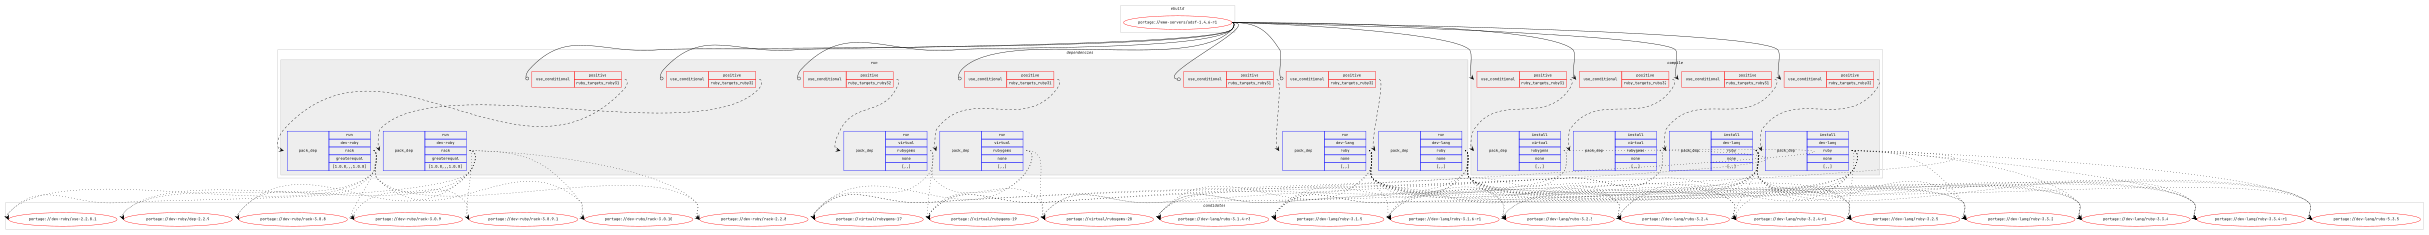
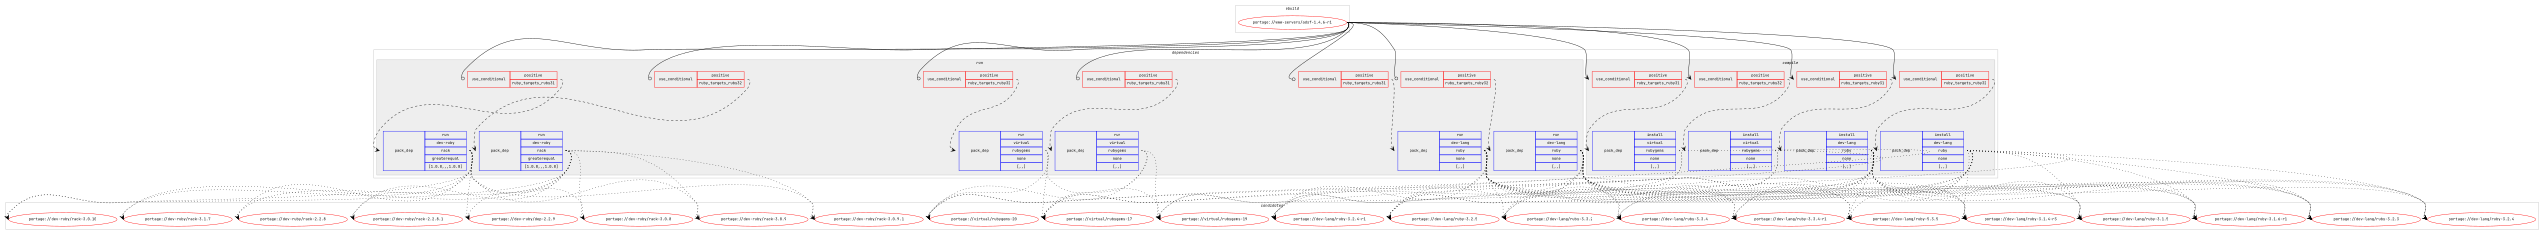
  digraph {
    compound=true
    concentrate=true
    fontname="JetBrains Mono"
    fontsize=10
    newrank=true
    rankdir=TB
    ranksep=1.5
    node [color=red fontname="JetBrains Mono" fontsize=10]
    edge [arrowhead=vee fontname="JetBrains Mono" headport=w style=dotted tailport=e weight=100]
    n1 [label="portage://www-servers/adsf-1.4.6-r1" width=4]
    n2 [color=blue label=<<TABLE BORDER="0" CELLBORDER="1" CELLSPACING="0" CELLPADDING="4" WIDTH="220"><TR><TD ROWSPAN="6" CELLPADDING="30">pack_dep</TD></TR><TR><TD WIDTH="110">install</TD></TR><TR><TD>dev-lang</TD></TR><TR><TD>ruby</TD></TR><TR><TD>none</TD></TR><TR><TD>[,,]</TD></TR></TABLE>> shape=none]
    n3 [label=<<TABLE BORDER="0" CELLBORDER="1" CELLSPACING="0" CELLPADDING="4"><TR><TD ROWSPAN="3" CELLPADDING="10">use_conditional</TD></TR><TR><TD>positive</TD></TR><TR><TD>ruby_targets_ruby31</TD></TR></TABLE>> shape=none]
    n4 [color=blue label=<<TABLE BORDER="0" CELLBORDER="1" CELLSPACING="0" CELLPADDING="4" WIDTH="220"><TR><TD ROWSPAN="6" CELLPADDING="30">pack_dep</TD></TR><TR><TD WIDTH="110">install</TD></TR><TR><TD>virtual</TD></TR><TR><TD>rubygems</TD></TR><TR><TD>none</TD></TR><TR><TD>[,,]</TD></TR></TABLE>> shape=none]
    n5 [label=<<TABLE BORDER="0" CELLBORDER="1" CELLSPACING="0" CELLPADDING="4"><TR><TD ROWSPAN="3" CELLPADDING="10">use_conditional</TD></TR><TR><TD>positive</TD></TR><TR><TD>ruby_targets_ruby31</TD></TR></TABLE>> shape=none]
    n6 [color=blue label=<<TABLE BORDER="0" CELLBORDER="1" CELLSPACING="0" CELLPADDING="4" WIDTH="220"><TR><TD ROWSPAN="6" CELLPADDING="30">pack_dep</TD></TR><TR><TD WIDTH="110">install</TD></TR><TR><TD>dev-lang</TD></TR><TR><TD>ruby</TD></TR><TR><TD>none</TD></TR><TR><TD>[,,]</TD></TR></TABLE>> shape=none]
    n7 [label=<<TABLE BORDER="0" CELLBORDER="1" CELLSPACING="0" CELLPADDING="4"><TR><TD ROWSPAN="3" CELLPADDING="10">use_conditional</TD></TR><TR><TD>positive</TD></TR><TR><TD>ruby_targets_ruby32</TD></TR></TABLE>> shape=none]
    n8 [color=blue label=<<TABLE BORDER="0" CELLBORDER="1" CELLSPACING="0" CELLPADDING="4" WIDTH="220"><TR><TD ROWSPAN="6" CELLPADDING="30">pack_dep</TD></TR><TR><TD WIDTH="110">install</TD></TR><TR><TD>virtual</TD></TR><TR><TD>rubygems</TD></TR><TR><TD>none</TD></TR><TR><TD>[,,]</TD></TR></TABLE>> shape=none]
    n9 [label=<<TABLE BORDER="0" CELLBORDER="1" CELLSPACING="0" CELLPADDING="4"><TR><TD ROWSPAN="3" CELLPADDING="10">use_conditional</TD></TR><TR><TD>positive</TD></TR><TR><TD>ruby_targets_ruby32</TD></TR></TABLE>> shape=none]
    n10 [color=blue label=<<TABLE BORDER="0" CELLBORDER="1" CELLSPACING="0" CELLPADDING="4" WIDTH="220"><TR><TD ROWSPAN="6" CELLPADDING="30">pack_dep</TD></TR><TR><TD WIDTH="110">run</TD></TR><TR><TD>dev-lang</TD></TR><TR><TD>ruby</TD></TR><TR><TD>none</TD></TR><TR><TD>[,,]</TD></TR></TABLE>> shape=none]
    n11 [label=<<TABLE BORDER="0" CELLBORDER="1" CELLSPACING="0" CELLPADDING="4"><TR><TD ROWSPAN="3" CELLPADDING="10">use_conditional</TD></TR><TR><TD>positive</TD></TR><TR><TD>ruby_targets_ruby31</TD></TR></TABLE>> shape=none]
    n12 [color=blue label=<<TABLE BORDER="0" CELLBORDER="1" CELLSPACING="0" CELLPADDING="4" WIDTH="220"><TR><TD ROWSPAN="6" CELLPADDING="30">pack_dep</TD></TR><TR><TD WIDTH="110">run</TD></TR><TR><TD>dev-ruby</TD></TR><TR><TD>rack</TD></TR><TR><TD>greaterequal</TD></TR><TR><TD>[1.0.0,,,1.0.0]</TD></TR></TABLE>> shape=none]
    n13 [label=<<TABLE BORDER="0" CELLBORDER="1" CELLSPACING="0" CELLPADDING="4"><TR><TD ROWSPAN="3" CELLPADDING="10">use_conditional</TD></TR><TR><TD>positive</TD></TR><TR><TD>ruby_targets_ruby31</TD></TR></TABLE>> shape=none]
    n14 [color=blue label=<<TABLE BORDER="0" CELLBORDER="1" CELLSPACING="0" CELLPADDING="4" WIDTH="220"><TR><TD ROWSPAN="6" CELLPADDING="30">pack_dep</TD></TR><TR><TD WIDTH="110">run</TD></TR><TR><TD>virtual</TD></TR><TR><TD>rubygems</TD></TR><TR><TD>none</TD></TR><TR><TD>[,,]</TD></TR></TABLE>> shape=none]
    n15 [label=<<TABLE BORDER="0" CELLBORDER="1" CELLSPACING="0" CELLPADDING="4"><TR><TD ROWSPAN="3" CELLPADDING="10">use_conditional</TD></TR><TR><TD>positive</TD></TR><TR><TD>ruby_targets_ruby31</TD></TR></TABLE>> shape=none]
    n16 [color=blue label=<<TABLE BORDER="0" CELLBORDER="1" CELLSPACING="0" CELLPADDING="4" WIDTH="220"><TR><TD ROWSPAN="6" CELLPADDING="30">pack_dep</TD></TR><TR><TD WIDTH="110">run</TD></TR><TR><TD>dev-lang</TD></TR><TR><TD>ruby</TD></TR><TR><TD>none</TD></TR><TR><TD>[,,]</TD></TR></TABLE>> shape=none]
    n17 [label=<<TABLE BORDER="0" CELLBORDER="1" CELLSPACING="0" CELLPADDING="4"><TR><TD ROWSPAN="3" CELLPADDING="10">use_conditional</TD></TR><TR><TD>positive</TD></TR><TR><TD>ruby_targets_ruby32</TD></TR></TABLE>> shape=none]
    n18 [color=blue label=<<TABLE BORDER="0" CELLBORDER="1" CELLSPACING="0" CELLPADDING="4" WIDTH="220"><TR><TD ROWSPAN="6" CELLPADDING="30">pack_dep</TD></TR><TR><TD WIDTH="110">run</TD></TR><TR><TD>dev-ruby</TD></TR><TR><TD>rack</TD></TR><TR><TD>greaterequal</TD></TR><TR><TD>[1.0.0,,,1.0.0]</TD></TR></TABLE>> shape=none]
    n19 [label=<<TABLE BORDER="0" CELLBORDER="1" CELLSPACING="0" CELLPADDING="4"><TR><TD ROWSPAN="3" CELLPADDING="10">use_conditional</TD></TR><TR><TD>positive</TD></TR><TR><TD>ruby_targets_ruby32</TD></TR></TABLE>> shape=none]
    n20 [color=blue label=<<TABLE BORDER="0" CELLBORDER="1" CELLSPACING="0" CELLPADDING="4" WIDTH="220"><TR><TD ROWSPAN="6" CELLPADDING="30">pack_dep</TD></TR><TR><TD WIDTH="110">run</TD></TR><TR><TD>virtual</TD></TR><TR><TD>rubygems</TD></TR><TR><TD>none</TD></TR><TR><TD>[,,]</TD></TR></TABLE>> shape=none]
    n21 [label=<<TABLE BORDER="0" CELLBORDER="1" CELLSPACING="0" CELLPADDING="4"><TR><TD ROWSPAN="3" CELLPADDING="10">use_conditional</TD></TR><TR><TD>positive</TD></TR><TR><TD>ruby_targets_ruby32</TD></TR></TABLE>> shape=none]
    n22 [label="portage://dev-lang/ruby-5.3.5" width=4]
    n23 [label="portage://dev-lang/ruby-3.3.4-r1" width=4]
    n24 [label="portage://dev-lang/ruby-3.3.4" width=4]
    n25 [label="portage://dev-lang/ruby-3.3.2" width=4]
    n26 [label="portage://dev-lang/ruby-3.2.5" width=4]
    n27 [label="portage://dev-lang/ruby-3.2.4-r1" width=4]
    n28 [label="portage://dev-lang/ruby-3.2.4" width=4]
    n29 [label="portage://dev-lang/ruby-3.2.3" width=4]
    n30 [label="portage://dev-lang/ruby-3.1.6-r1" width=4]
    n31 [label="portage://dev-lang/ruby-3.1.5" width=4]
    n32 [label="portage://dev-lang/ruby-3.1.4-r3" width=4]
    n33 [label="portage://virtual/rubygems-20" width=4]
    n34 [label="portage://virtual/rubygems-19" width=4]
    n35 [label="portage://virtual/rubygems-17" width=4]
+   n36 [label="portage://dev-ruby/rack-3.1.7" width=4]
    n37 [label="portage://dev-ruby/rack-3.0.10" width=4]
    n38 [label="portage://dev-ruby/rack-3.0.9.1" width=4]
    n39 [label="portage://dev-ruby/rack-3.0.9" width=4]
    n40 [label="portage://dev-ruby/rack-3.0.8" width=4]
    n41 [label="portage://dev-ruby/dep-2.2.9" width=4]
-   n42 [label="portage://dev-ruby/use-2.2.8.1" width=4]
+   n42 [label="portage://dev-ruby/rack-2.2.8.1" width=4]
    n43 [label="portage://dev-ruby/rack-2.2.8" width=4]
    subgraph cluster_1 {
      color=gray
      label=<<i>ebuild</i>>
      n1
    }
    subgraph cluster_2 {
      color=gray
      label=<<i>dependencies</i>>
      subgraph cluster_3 {
        color=gray
        fillcolor="#eeeeee"
        label=<<i>compile</i>>
        style=filled
        subgraph sub_4 {
          color=gray
          fillcolor="#eeeeee"
          label=<<i>compile</i>>
          style=filled
          n3
          subgraph sub_5 {
            color=gray
            fillcolor="#eeeeee"
            label=<<i>compile</i>>
            style=filled
            n2
          }
        }
        subgraph sub_6 {
          color=gray
          fillcolor="#eeeeee"
          label=<<i>compile</i>>
          style=filled
          n5
          subgraph sub_7 {
            color=gray
            fillcolor="#eeeeee"
            label=<<i>compile</i>>
            style=filled
            n4
          }
        }
        subgraph sub_8 {
          color=gray
          fillcolor="#eeeeee"
          label=<<i>compile</i>>
          style=filled
          n7
          subgraph sub_9 {
            color=gray
            fillcolor="#eeeeee"
            label=<<i>compile</i>>
            style=filled
            n6
          }
        }
        subgraph sub_10 {
          color=gray
          fillcolor="#eeeeee"
          label=<<i>compile</i>>
          style=filled
          n9
          subgraph sub_11 {
            color=gray
            fillcolor="#eeeeee"
            label=<<i>compile</i>>
            style=filled
            n8
          }
        }
      }
      subgraph cluster_12 {
        color=gray
        fillcolor="#eeeeee"
        label=<<i>compile and run</i>>
        style=filled
      }
      subgraph cluster_13 {
        color=gray
        fillcolor="#eeeeee"
        label=<<i>run</i>>
        style=filled
        subgraph sub_14 {
          color=gray
          fillcolor="#eeeeee"
          label=<<i>run</i>>
          style=filled
          n11
          subgraph sub_15 {
            color=gray
            fillcolor="#eeeeee"
            label=<<i>run</i>>
            style=filled
            n10
          }
        }
        subgraph sub_16 {
          color=gray
          fillcolor="#eeeeee"
          label=<<i>run</i>>
          style=filled
          n13
          subgraph sub_17 {
            color=gray
            fillcolor="#eeeeee"
            label=<<i>run</i>>
            style=filled
            n12
          }
        }
        subgraph sub_18 {
          color=gray
          fillcolor="#eeeeee"
          label=<<i>run</i>>
          style=filled
          n15
          subgraph sub_19 {
            color=gray
            fillcolor="#eeeeee"
            label=<<i>run</i>>
            style=filled
            n14
          }
        }
        subgraph sub_20 {
          color=gray
          fillcolor="#eeeeee"
          label=<<i>run</i>>
          style=filled
          n17
          subgraph sub_21 {
            color=gray
            fillcolor="#eeeeee"
            label=<<i>run</i>>
            style=filled
            n16
          }
        }
        subgraph sub_22 {
          color=gray
          fillcolor="#eeeeee"
          label=<<i>run</i>>
          style=filled
          n19
          subgraph sub_23 {
            color=gray
            fillcolor="#eeeeee"
            label=<<i>run</i>>
            style=filled
            n18
          }
        }
        subgraph sub_24 {
          color=gray
          fillcolor="#eeeeee"
          label=<<i>run</i>>
          style=filled
          n21
          subgraph sub_25 {
            color=gray
            fillcolor="#eeeeee"
            label=<<i>run</i>>
            style=filled
            n20
          }
        }
      }
    }
    subgraph cluster_26 {
      color=gray
      label=<<i>candidates</i>>
      rank=same
      subgraph sub_27 {
        color=black
        label=<<i>candidates</i>>
        nodesep=1
        rank=same
        n22
        n23
        n24
        n25
        n26
        n27
        n28
        n29
        n30
        n31
        n32
      }
      subgraph sub_28 {
        color=black
        label=<<i>candidates</i>>
        nodesep=1
        rank=same
        n33
        n34
        n35
      }
      subgraph sub_29 {
        color=black
        label=<<i>candidates</i>>
        nodesep=1
        rank=same
        n22
        n23
        n24
        n25
        n26
        n27
        n28
        n29
        n30
        n31
        n32
      }
      subgraph sub_30 {
        color=black
        label=<<i>candidates</i>>
        nodesep=1
        rank=same
        n22
        n23
        n24
        n25
        n26
        n27
        n28
        n29
        n30
        n31
        n32
      }
      subgraph sub_31 {
        color=black
        label=<<i>candidates</i>>
        nodesep=1
        rank=same
        n33
        n34
        n35
      }
      subgraph sub_32 {
        color=black
        label=<<i>candidates</i>>
        nodesep=1
        rank=same
+       n36
        n37
        n38
        n39
        n40
        n41
        n42
        n43
      }
      subgraph sub_33 {
        color=black
        label=<<i>candidates</i>>
        nodesep=1
        rank=same
        n33
        n34
        n35
      }
      subgraph sub_34 {
        color=black
        label=<<i>candidates</i>>
        nodesep=1
        rank=same
        n22
        n23
        n24
        n25
        n26
        n27
        n28
        n29
        n30
        n31
        n32
      }
      subgraph sub_35 {
        color=black
        label=<<i>candidates</i>>
        nodesep=1
        rank=same
+       n36
        n37
        n38
        n39
        n40
        n41
        n42
        n43
      }
      subgraph sub_36 {
        color=black
        label=<<i>candidates</i>>
        nodesep=1
        rank=same
        n33
        n34
        n35
      }
    }
    n1 -> n3 [style=solid weight=20]
    n1 -> n5 [style=solid weight=20]
    n1 -> n7 [style=solid weight=20]
    n1 -> n9 [style=solid weight=20]
    n1 -> n11 [arrowhead=odot style=solid weight=20]
    n1 -> n13 [arrowhead=odot style=solid weight=20]
    n1 -> n15 [arrowhead=odot style=solid weight=20]
    n1 -> n17 [arrowhead=odot style=solid weight=20]
    n1 -> n19 [arrowhead=odot style=solid weight=20]
    n1 -> n21 [arrowhead=odot style=solid weight=20]
    n2 -> n22
    n2 -> n23
    n2 -> n24
    n2 -> n25
    n2 -> n26
    n2 -> n27
    n2 -> n28
    n2 -> n29
    n2 -> n30
    n2 -> n31
    n2 -> n32
    n3 -> n2 [style=dashed weight=20]
    n4 -> n33
    n4 -> n34
    n4 -> n35
    n5 -> n4 [style=dashed weight=20]
    n6 -> n22
    n6 -> n23
    n6 -> n24
    n6 -> n25
    n6 -> n26
    n6 -> n27
    n6 -> n28
    n6 -> n29
    n6 -> n30
    n6 -> n31
    n6 -> n32
    n7 -> n6 [style=dashed weight=20]
    n8 -> n33
    n8 -> n34
    n8 -> n35
    n9 -> n8 [style=dashed weight=20]
    n10 -> n22
    n10 -> n23
    n10 -> n24
    n10 -> n25
    n10 -> n26
    n10 -> n27
    n10 -> n28
    n10 -> n29
    n10 -> n30
    n10 -> n31
    n10 -> n32
    n11 -> n10 [style=dashed weight=20]
+   n12 -> n36
    n12 -> n37
    n12 -> n38
    n12 -> n39
    n12 -> n40
    n12 -> n41
    n12 -> n42
    n12 -> n43
    n13 -> n12 [style=dashed weight=20]
    n14 -> n33
    n14 -> n34
    n14 -> n35
    n15 -> n14 [style=dashed weight=20]
    n16 -> n22
    n16 -> n23
    n16 -> n24
    n16 -> n25
    n16 -> n26
    n16 -> n27
    n16 -> n28
    n16 -> n29
    n16 -> n30
    n16 -> n31
    n16 -> n32
    n17 -> n16 [style=dashed weight=20]
+   n18 -> n36
    n18 -> n37
    n18 -> n38
    n18 -> n39
    n18 -> n40
    n18 -> n41
    n18 -> n42
    n18 -> n43
    n19 -> n18 [style=dashed weight=20]
    n20 -> n33
    n20 -> n34
    n20 -> n35
    n21 -> n20 [style=dashed weight=20]
  }
